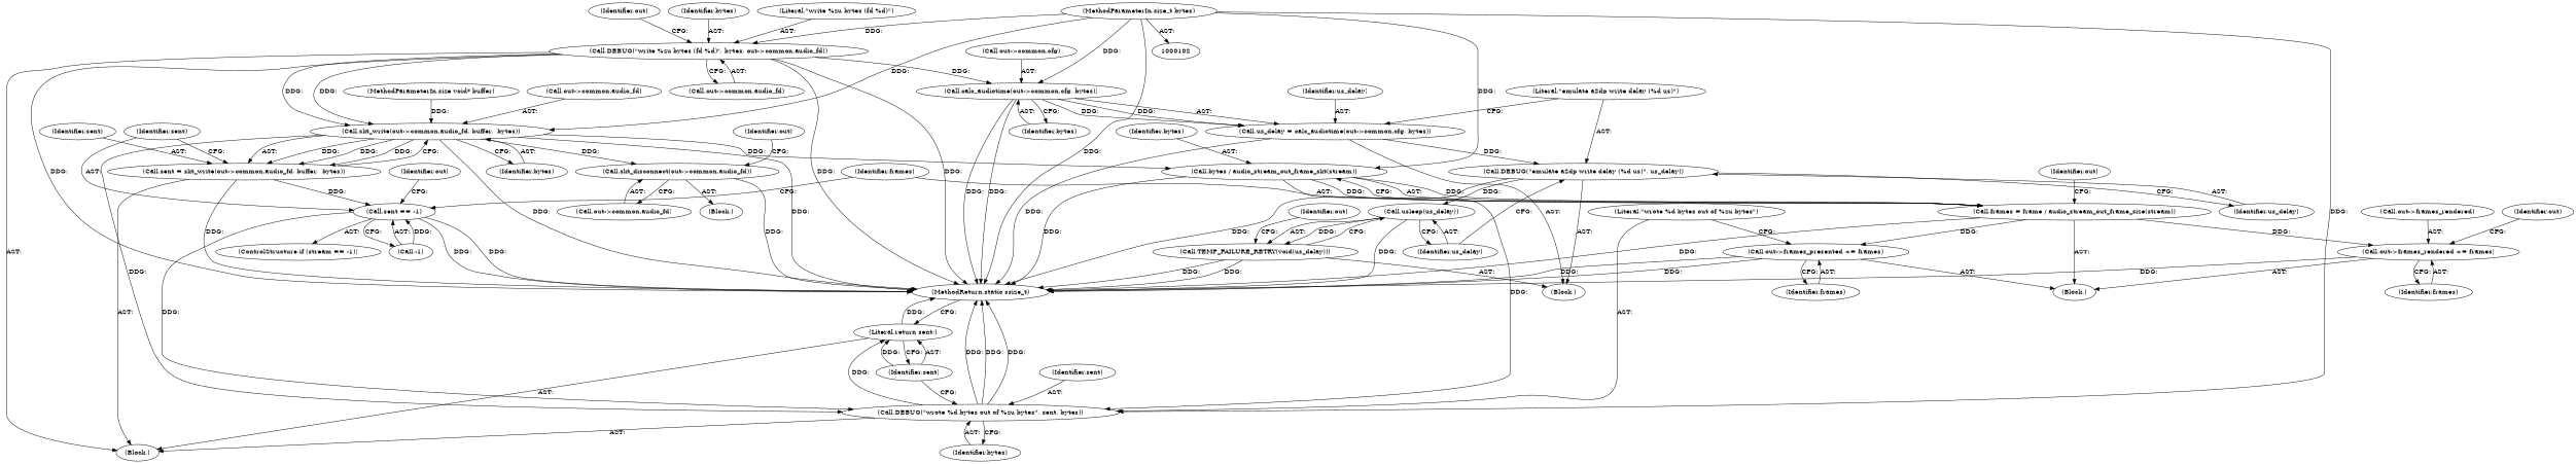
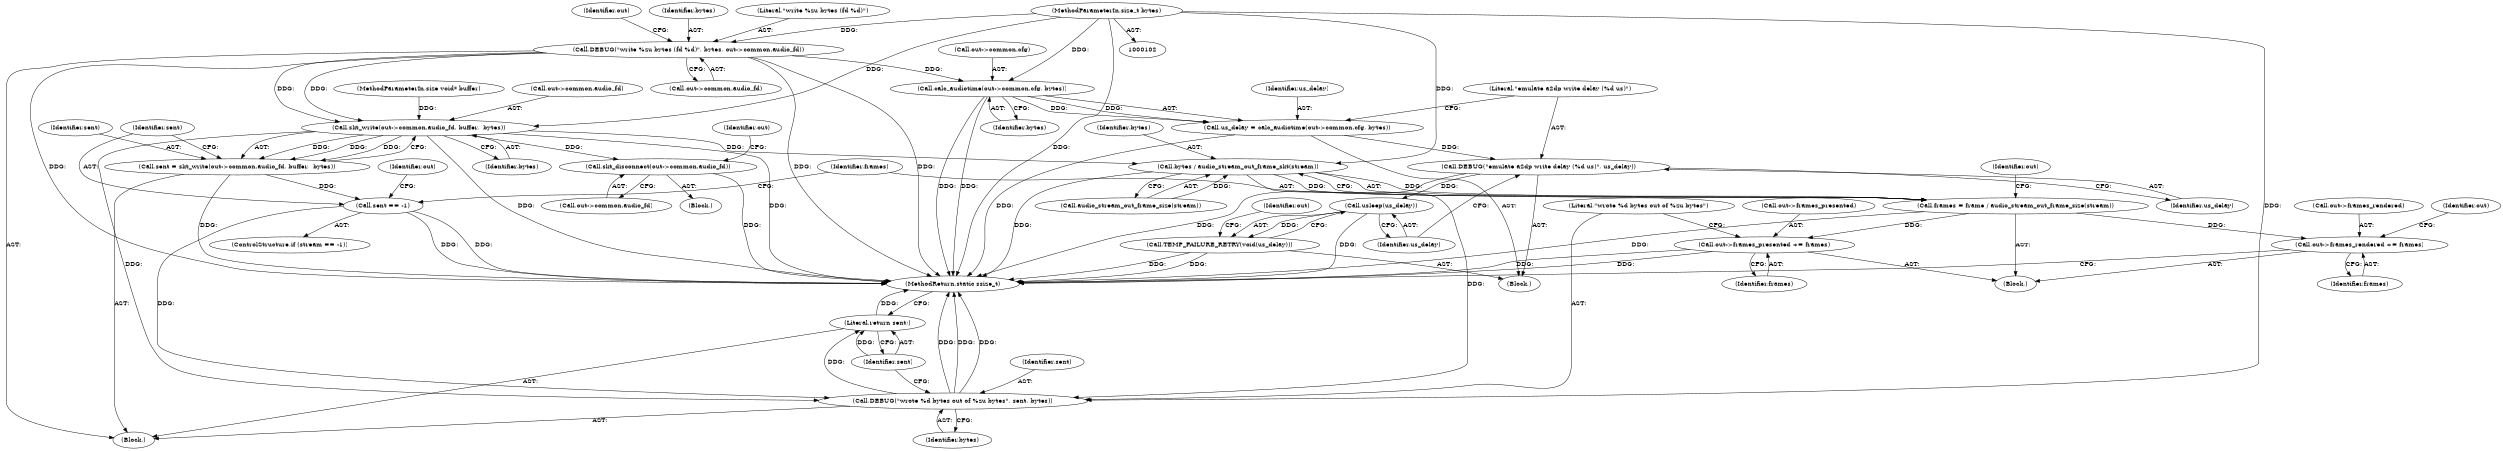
  digraph {
    n1 [label="(Call,DEBUG(\"write %zu bytes (fd %d)\", bytes, out->common.audio_fd))"]
    n2 [label="(Call,calc_audiotime(out->common.cfg, bytes))"]
    n3 [label="(Call,skt_write(out->common.audio_fd, buffer,  bytes))"]
    n4 [label="(Block,)"]
    n5 [label="(MethodReturn,static ssize_t)"]
    n6 [label="(Call,out->common.audio_fd)"]
    n7 [label="(Call,us_delay = calc_audiotime(out->common.cfg, bytes))"]
    n8 [label="(Identifier,bytes)"]
    n9 [label="(Call,DEBUG(\"wrote %d bytes out of %zu bytes\", sent, bytes))"]
    n10 [label="(Call,bytes / audio_stream_out_frame_skt(stream))"]
    n11 [label="(Call,sent = skt_write(out->common.audio_fd, buffer,  bytes))"]
    n12 [label="(Call,skt_disconnect(out->common.audio_fd))"]
    n13 [label="(Identifier,bytes)"]
    n14 [label="(Literal,return sent;)"]
    n15 [label="(MethodParameterIn,size_t bytes)"]
    1000102
    n17 [label="(Identifier,bytes)"]
    n18 [label="(Call,frames = frame / audio_stream_out_frame_size(stream))"]
+   n19 [label="(Call,audio_stream_out_frame_size(stream))"]
    n20 [label="(Call,DEBUG(\"emulate a2dp write delay (%d us)\", us_delay))"]
    n21 [label="(Block,)"]
    n22 [label="(Call,usleep(us_delay))"]
    n23 [label="(Identifier,us_delay)"]
    n24 [label="(Call,TEMP_FAILURE_RETRY(void(us_delay)))"]
    n25 [label="(Identifier,us_delay)"]
    n26 [label="(Call,sent == -1)"]
    n27 [label="(Block,)"]
    n28 [label="(Call,out->common.audio_fd)"]
-   n29 [label="(Call,-1)"]
    n30 [label="(ControlStructure,if (stream == -1))"]
    n31 [label="(Identifier,sent)"]
    n32 [label="(Call,out->frames_rendered += frames)"]
    n33 [label="(Call,out->frames_presented += frames)"]
    n34 [label="(Block,)"]
    n35 [label="(Identifier,frames)"]
    n36 [label="(Identifier,frames)"]
    n37 [label="(Identifier,sent)"]
    n38 [label="(Identifier,sent)"]
+   n39 [label="(Call,out->frames_presented)"]
    n40 [label="(Identifier,frames)"]
    n41 [label="(Identifier,out)"]
    n42 [label="(Literal,\"wrote %d bytes out of %zu bytes\")"]
    n43 [label="(Call,out->frames_rendered)"]
    n44 [label="(Call,out->common.cfg)"]
    n45 [label="(Identifier,out)"]
    n46 [label="(Literal,\"write %zu bytes (fd %d)\")"]
    n47 [label="(MethodParameterIn,size void* buffer)"]
    n48 [label="(Identifier,out)"]
    n49 [label="(Identifier,out)"]
    n50 [label="(Identifier,bytes)"]
    n51 [label="(Identifier,sent)"]
    n52 [label="(Identifier,bytes)"]
    n53 [label="(Literal,\"emulate a2dp write delay (%d us)\")"]
    n54 [label="(Identifier,out)"]
    n55 [label="(Identifier,us_delay)"]
    n56 [label="(Identifier,out)"]
    n57 [label="(Call,out->common.audio_fd)"]
    n1 -> n2 [label="DDG: "]
    n1 -> n3 [label="DDG: "]
    n1 -> n3 [label="DDG: "]
    n1 -> n4 [label="AST: "]
    n1 -> n5 [label="DDG: "]
    n1 -> n5 [label="DDG: "]
    n1 -> n5 [label="DDG: "]
    n1 -> n6 [label="CFG: "]
    n2 -> n5 [label="DDG: "]
    n2 -> n5 [label="DDG: "]
    n2 -> n7 [label="AST: "]
    n2 -> n7 [label="DDG: "]
    n2 -> n7 [label="DDG: "]
    n2 -> n8 [label="CFG: "]
    n3 -> n5 [label="DDG: "]
    n3 -> n5 [label="DDG: "]
    n3 -> n9 [label="DDG: "]
    n3 -> n10 [label="DDG: "]
    n3 -> n11 [label="AST: "]
    n3 -> n11 [label="DDG: "]
    n3 -> n11 [label="DDG: "]
    n3 -> n11 [label="DDG: "]
    n3 -> n12 [label="DDG: "]
    n3 -> n13 [label="CFG: "]
    n5 -> n14 [label="CFG: "]
    n6 -> n1 [label="AST: "]
    n7 -> n5 [label="DDG: "]
    n7 -> n20 [label="DDG: "]
    n7 -> n21 [label="AST: "]
    n8 -> n2 [label="AST: "]
    n9 -> n4 [label="AST: "]
    n9 -> n5 [label="DDG: "]
    n9 -> n5 [label="DDG: "]
    n9 -> n5 [label="DDG: "]
    n9 -> n14 [label="DDG: "]
    n9 -> n17 [label="CFG: "]
    n10 -> n5 [label="DDG: "]
    n10 -> n9 [label="DDG: "]
    n10 -> n18 [label="AST: "]
    n10 -> n18 [label="DDG: "]
    n10 -> n18 [label="DDG: "]
+   n10 -> n19 [label="CFG: "]
    n11 -> n3 [label="CFG: "]
    n11 -> n4 [label="AST: "]
    n11 -> n5 [label="DDG: "]
    n11 -> n26 [label="DDG: "]
    n12 -> n5 [label="DDG: "]
    n12 -> n27 [label="AST: "]
    n12 -> n28 [label="CFG: "]
    n13 -> n3 [label="AST: "]
    n14 -> n4 [label="AST: "]
    n14 -> n5 [label="DDG: "]
    n14 -> n31 [label="CFG: "]
    n15 -> n1 [label="DDG: "]
    n15 -> n2 [label="DDG: "]
    n15 -> n3 [label="DDG: "]
    n15 -> n5 [label="DDG: "]
    n15 -> n9 [label="DDG: "]
    n15 -> n10 [label="DDG: "]
    n15 -> 1000102 [label="AST: "]
    n17 -> n9 [label="AST: "]
    n18 -> n5 [label="DDG: "]
    n18 -> n10 [label="CFG: "]
    n18 -> n32 [label="DDG: "]
    n18 -> n33 [label="DDG: "]
    n18 -> n34 [label="AST: "]
+   n19 -> n10 [label="AST: "]
+   n19 -> n10 [label="DDG: "]
    n20 -> n5 [label="DDG: "]
    n20 -> n21 [label="AST: "]
    n20 -> n22 [label="DDG: "]
    n20 -> n23 [label="CFG: "]
    n22 -> n5 [label="DDG: "]
    n22 -> n24 [label="AST: "]
    n22 -> n24 [label="DDG: "]
    n22 -> n25 [label="CFG: "]
    n23 -> n20 [label="AST: "]
    n24 -> n5 [label="DDG: "]
    n24 -> n5 [label="DDG: "]
    n24 -> n21 [label="AST: "]
    n24 -> n22 [label="CFG: "]
    n25 -> n20 [label="CFG: "]
    n25 -> n22 [label="AST: "]
    n26 -> n5 [label="DDG: "]
    n26 -> n5 [label="DDG: "]
    n26 -> n9 [label="DDG: "]
-   n26 -> n29 [label="CFG: "]
    n26 -> n30 [label="AST: "]
    n28 -> n12 [label="AST: "]
-   n29 -> n26 [label="AST: "]
-   n29 -> n26 [label="DDG: "]
    n31 -> n9 [label="CFG: "]
    n31 -> n14 [label="AST: "]
    n31 -> n14 [label="DDG: "]
-   n32 -> n5 [label="DDG: "]
+   n32 -> n5 [label="CFG: "]
    n32 -> n34 [label="AST: "]
    n32 -> n35 [label="CFG: "]
    n33 -> n5 [label="DDG: "]
    n33 -> n5 [label="DDG: "]
    n33 -> n34 [label="AST: "]
    n33 -> n36 [label="CFG: "]
    n35 -> n32 [label="AST: "]
    n36 -> n33 [label="AST: "]
    n37 -> n11 [label="AST: "]
    n38 -> n11 [label="CFG: "]
    n38 -> n26 [label="AST: "]
+   n39 -> n33 [label="AST: "]
    n40 -> n18 [label="AST: "]
    n40 -> n26 [label="CFG: "]
    n41 -> n32 [label="CFG: "]
    n42 -> n9 [label="AST: "]
    n42 -> n33 [label="CFG: "]
    n43 -> n32 [label="AST: "]
    n44 -> n2 [label="AST: "]
    n45 -> n12 [label="CFG: "]
    n46 -> n1 [label="AST: "]
    n47 -> n3 [label="DDG: "]
    n48 -> n1 [label="CFG: "]
    n49 -> n18 [label="CFG: "]
    n50 -> n10 [label="AST: "]
    n51 -> n9 [label="AST: "]
    n52 -> n1 [label="AST: "]
    n53 -> n7 [label="CFG: "]
    n53 -> n20 [label="AST: "]
    n54 -> n24 [label="CFG: "]
    n55 -> n7 [label="AST: "]
    n56 -> n26 [label="CFG: "]
    n57 -> n3 [label="AST: "]
  }
